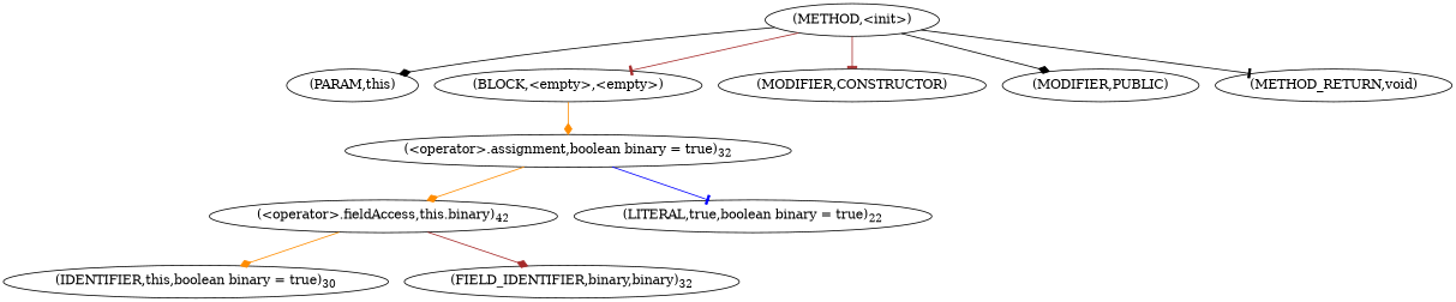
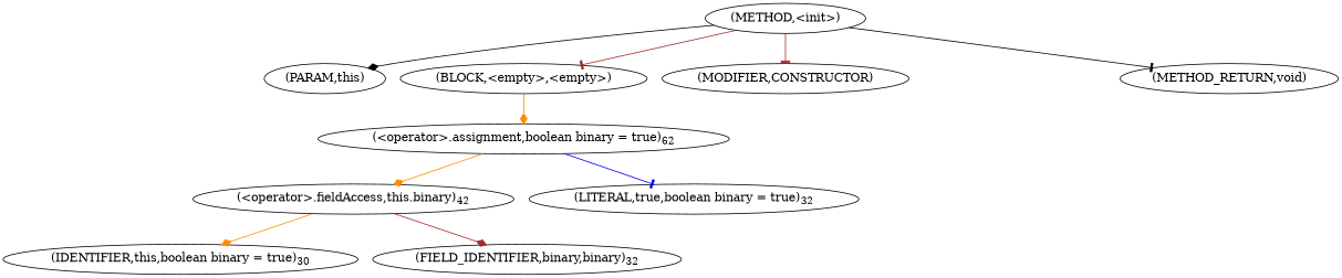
  digraph {
    edge [arrowhead=diamond color=black]
    n1 [label=<(METHOD,&lt;init&gt;)>]
    n2 [label=<(PARAM,this)>]
    n3 [label=<(BLOCK,&lt;empty&gt;,&lt;empty&gt;)>]
    n4 [label=<(MODIFIER,CONSTRUCTOR)>]
-   n5 [label=<(MODIFIER,PUBLIC)>]
    n6 [label=<(METHOD_RETURN,void)>]
-   n7 [label=<(&lt;operator&gt;.assignment,boolean binary = true)<SUB>32</SUB>>]
+   n7 [label=<(&lt;operator&gt;.assignment,boolean binary = true)<SUB>62</SUB>>]
    n8 [label=<(&lt;operator&gt;.fieldAccess,this.binary)<SUB>42</SUB>>]
-   n9 [label=<(LITERAL,true,boolean binary = true)<SUB>22</SUB>>]
+   n9 [label=<(LITERAL,true,boolean binary = true)<SUB>32</SUB>>]
    n10 [label=<(IDENTIFIER,this,boolean binary = true)<SUB>30</SUB>>]
    n11 [label=<(FIELD_IDENTIFIER,binary,binary)<SUB>32</SUB>>]
    n1 -> n2
    n1 -> n3 [arrowhead=tee color=brown]
    n1 -> n4 [arrowhead=tee color=brown]
-   n1 -> n5
    n1 -> n6 [arrowhead=tee]
    n3 -> n7 [color=darkorange]
    n7 -> n8 [color=darkorange]
    n7 -> n9 [arrowhead=tee color=blue]
    n8 -> n10 [color=darkorange]
    n8 -> n11 [color=brown]
  }
